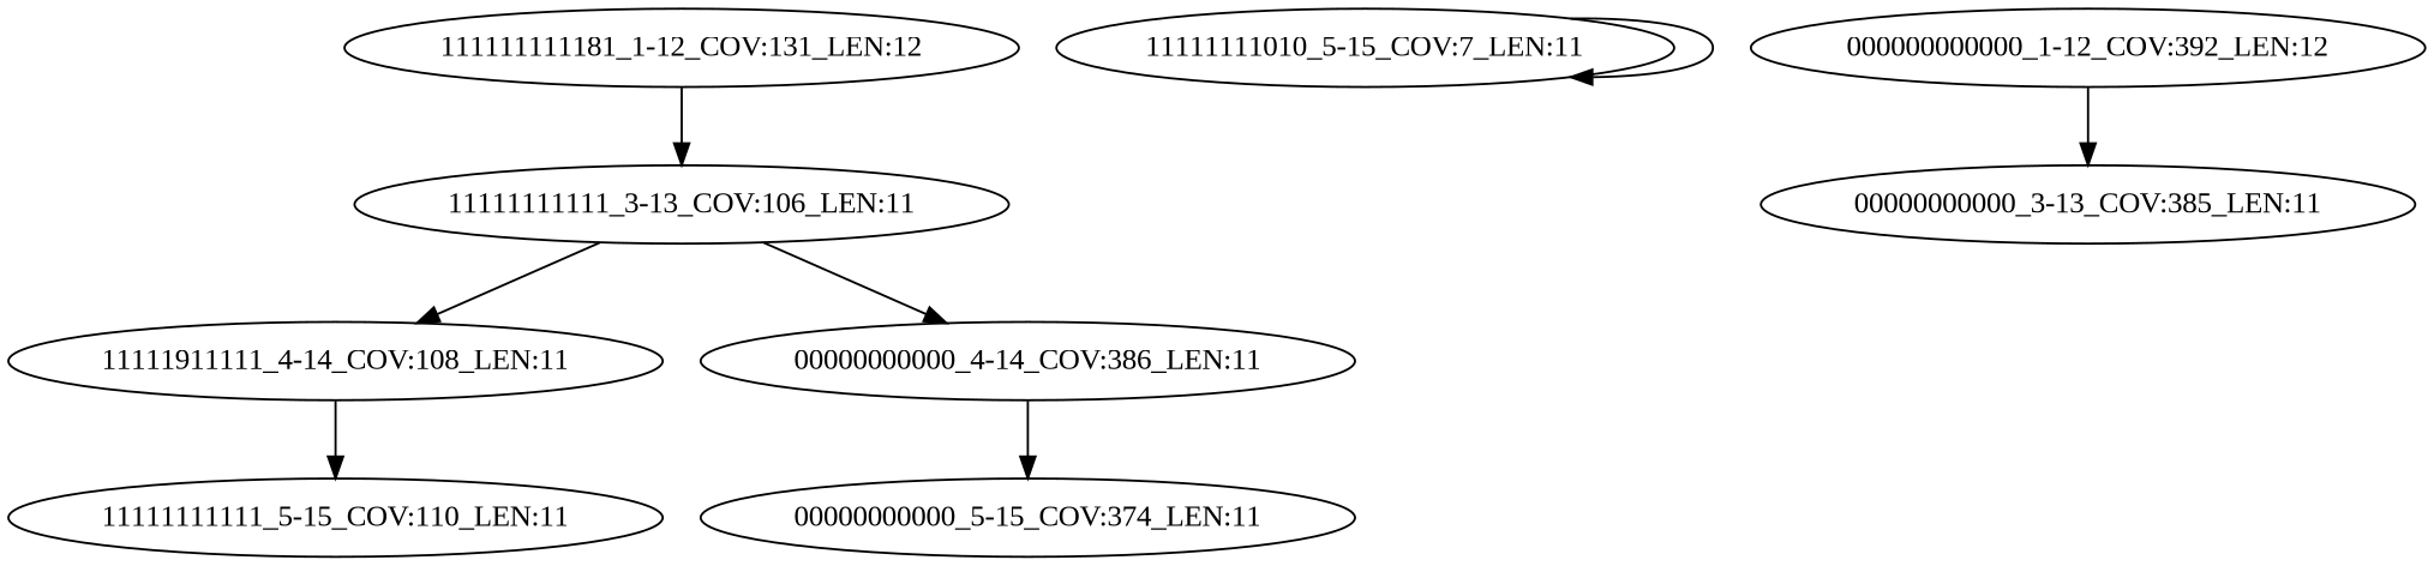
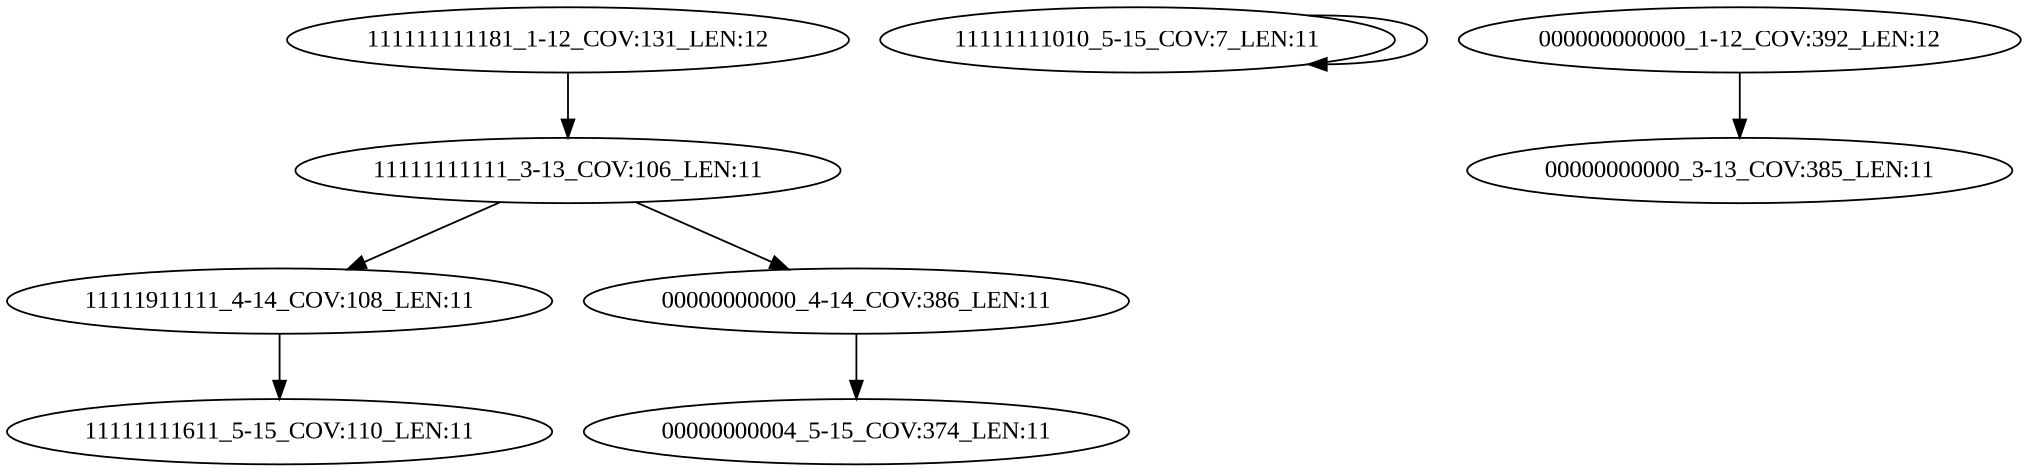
  digraph {
    fontname="Liberation Serif"
    node [fontname="Liberation Serif"]
    edge [fontname="Liberation Serif"]
    n1 [label="11111911111_4-14_COV:108_LEN:11"]
-   "11111111111_5-15_COV:110_LEN:11"
+   "11111111111_5-15_COV:110_LEN:11" [label="11111111611_5-15_COV:110_LEN:11"]
    "11111111010_5-15_COV:7_LEN:11"
    n4 [label="111111111181_1-12_COV:131_LEN:12"]
    "11111111111_3-13_COV:106_LEN:11"
    "00000000000_4-14_COV:386_LEN:11"
-   "00000000000_5-15_COV:374_LEN:11"
+   "00000000000_5-15_COV:374_LEN:11" [label="00000000004_5-15_COV:374_LEN:11"]
    "000000000000_1-12_COV:392_LEN:12"
    "00000000000_3-13_COV:385_LEN:11"
    n1 -> "11111111111_5-15_COV:110_LEN:11"
    "11111111010_5-15_COV:7_LEN:11" -> "11111111010_5-15_COV:7_LEN:11"
    n4 -> "11111111111_3-13_COV:106_LEN:11"
    "11111111111_3-13_COV:106_LEN:11" -> n1
    "11111111111_3-13_COV:106_LEN:11" -> "00000000000_4-14_COV:386_LEN:11"
    "00000000000_4-14_COV:386_LEN:11" -> "00000000000_5-15_COV:374_LEN:11"
    "000000000000_1-12_COV:392_LEN:12" -> "00000000000_3-13_COV:385_LEN:11"
  }
